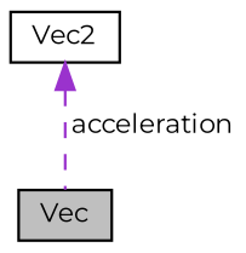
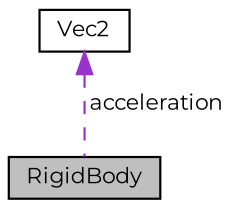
  digraph {
    fontname=Montserrat
    node [color=black fontname=Montserrat fontsize=10 shape=record style=filled]
-   n1 [fillcolor=grey75 fontcolor=black height=0.2 label=Vec width=0.4]
+   n1 [fillcolor=grey75 fontcolor=black height=0.2 label=RigidBody width=0.4]
    n2 [fillcolor=white height=0.2 label=Vec2 width=0.4]
    n2 -> n1 [color=darkorchid3 dir=back fontname=Montserrat fontsize=10 label=" acceleration" labelfontname=Helvetica labelfontsize=10 style=dashed]
  }
